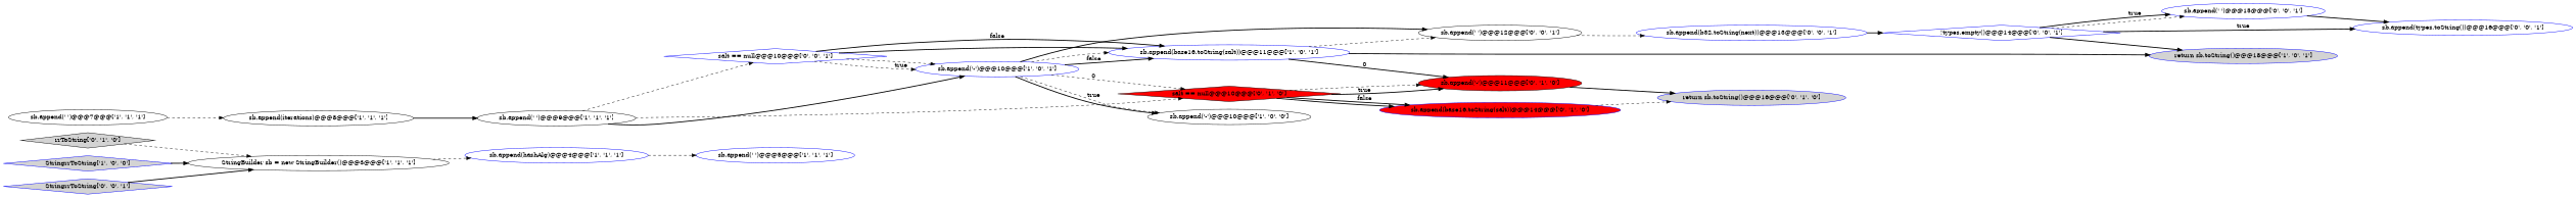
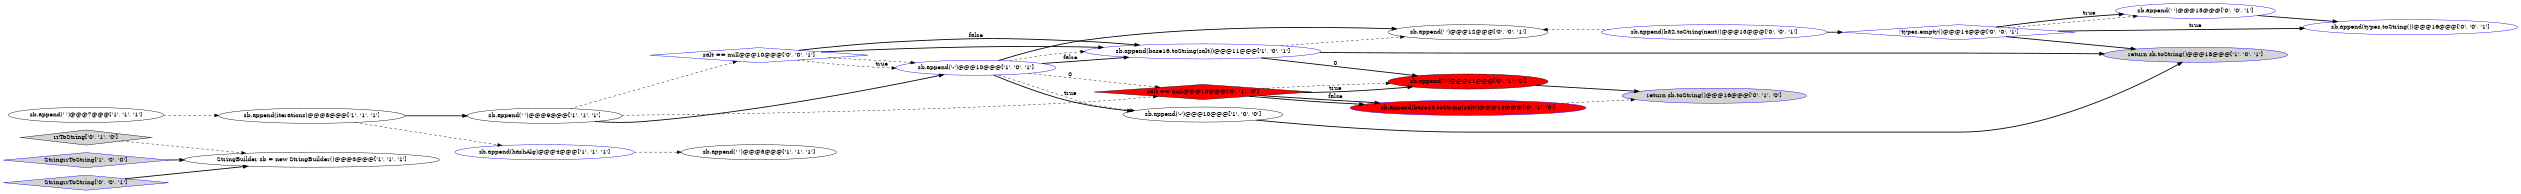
  digraph {
    rankdir=LR
    node [color=blue fillcolor=white shape=ellipse style=filled]
    edge [style=bold]
    n1 [fillcolor=red label="sb.append(base16.toString(salt))@@@14@@@['0', '1', '0']"]
    n2 [fillcolor=lightgray label="return sb.toString()@@@16@@@['0', '1', '0']"]
    n3 [fillcolor=lightgray label="return sb.toString()@@@18@@@['1', '0', '1']"]
    n4 [label="sb.append(base16.toString(salt))@@@11@@@['1', '0', '1']"]
    n5 [color=black label="sb.append(' ')@@@12@@@['0', '0', '1']"]
    n6 [color=black fillcolor=red label="sb.append('-')@@@11@@@['0', '1', '0']"]
    n7 [label="sb.append(b32.toString(next))@@@13@@@['0', '0', '1']"]
    n8 [color=black fillcolor=lightgray label="rrToString['0', '1', '0']" shape=diamond]
    n9 [color=black label="StringBuilder sb = new StringBuilder()@@@3@@@['1', '1', '1']"]
    n10 [label="sb.append(hashAlg)@@@4@@@['1', '1', '1']"]
-   n11 [label="sb.append(' ')@@@5@@@['1', '1', '1']"]
+   n11 [color=black label="sb.append(' ')@@@5@@@['1', '1', '1']"]
    n12 [color=black label="sb.append(iterations)@@@8@@@['1', '1', '1']"]
    n13 [color=black label="sb.append(' ')@@@9@@@['1', '1', '1']"]
    n14 [label="salt == null@@@10@@@['0', '0', '1']" shape=diamond]
    n15 [label="sb.append('-')@@@10@@@['1', '0', '1']"]
    n16 [color=black fillcolor=red label="salt == null@@@10@@@['0', '1', '0']" shape=diamond]
    n17 [color=black label="sb.append(' ')@@@7@@@['1', '1', '1']"]
    n18 [label="!types.empty()@@@14@@@['0', '0', '1']" shape=diamond]
    n19 [color=black label="sb.append('-')@@@10@@@['1', '0', '0']"]
    n20 [fillcolor=lightgray label="StringrrToString['1', '0', '0']" shape=diamond]
    n21 [fillcolor=lightgray label="StringrrToString['0', '0', '1']" shape=diamond]
    n22 [label="sb.append(' ')@@@15@@@['0', '0', '1']"]
    n23 [label="sb.append(types.toString())@@@16@@@['0', '0', '1']"]
    n1 -> n2 [style=dashed]
    n4 -> n3
    n4 -> n5 [style=dashed]
    n4 -> n6 [label=0]
-   n5 -> n7 [style=dashed]
+   n7 -> n5 [style=dashed]
    n6 -> n2
    n7 -> n18
    n8 -> n9 [style=dashed]
-   n9 -> n10 [style=dashed]
+   n12 -> n10 [style=dashed]
    n10 -> n11 [style=dashed]
    n12 -> n13
    n13 -> n14 [style=dashed]
    n13 -> n15
    n13 -> n16 [style=dashed]
    n14 -> n4
    n14 -> n4 [label=false]
    n14 -> n15 [label=true style=dashed]
    n14 -> n15 [style=dashed]
    n15 -> n4 [style=dashed]
    n15 -> n4 [label=false]
    n15 -> n5
    n15 -> n16 [label=0 style=dashed]
    n15 -> n19 [label=true style=dashed]
    n15 -> n19
    n16 -> n1 [label=false]
    n16 -> n1
    n16 -> n6 [label=true]
    n16 -> n6 [style=dashed]
    n17 -> n12 [style=dashed]
    n18 -> n3
    n18 -> n22 [label=true]
    n18 -> n22 [style=dashed]
    n18 -> n23 [label=true]
+   n19 -> n3
    n20 -> n9
    n21 -> n9
    n22 -> n23
  }
